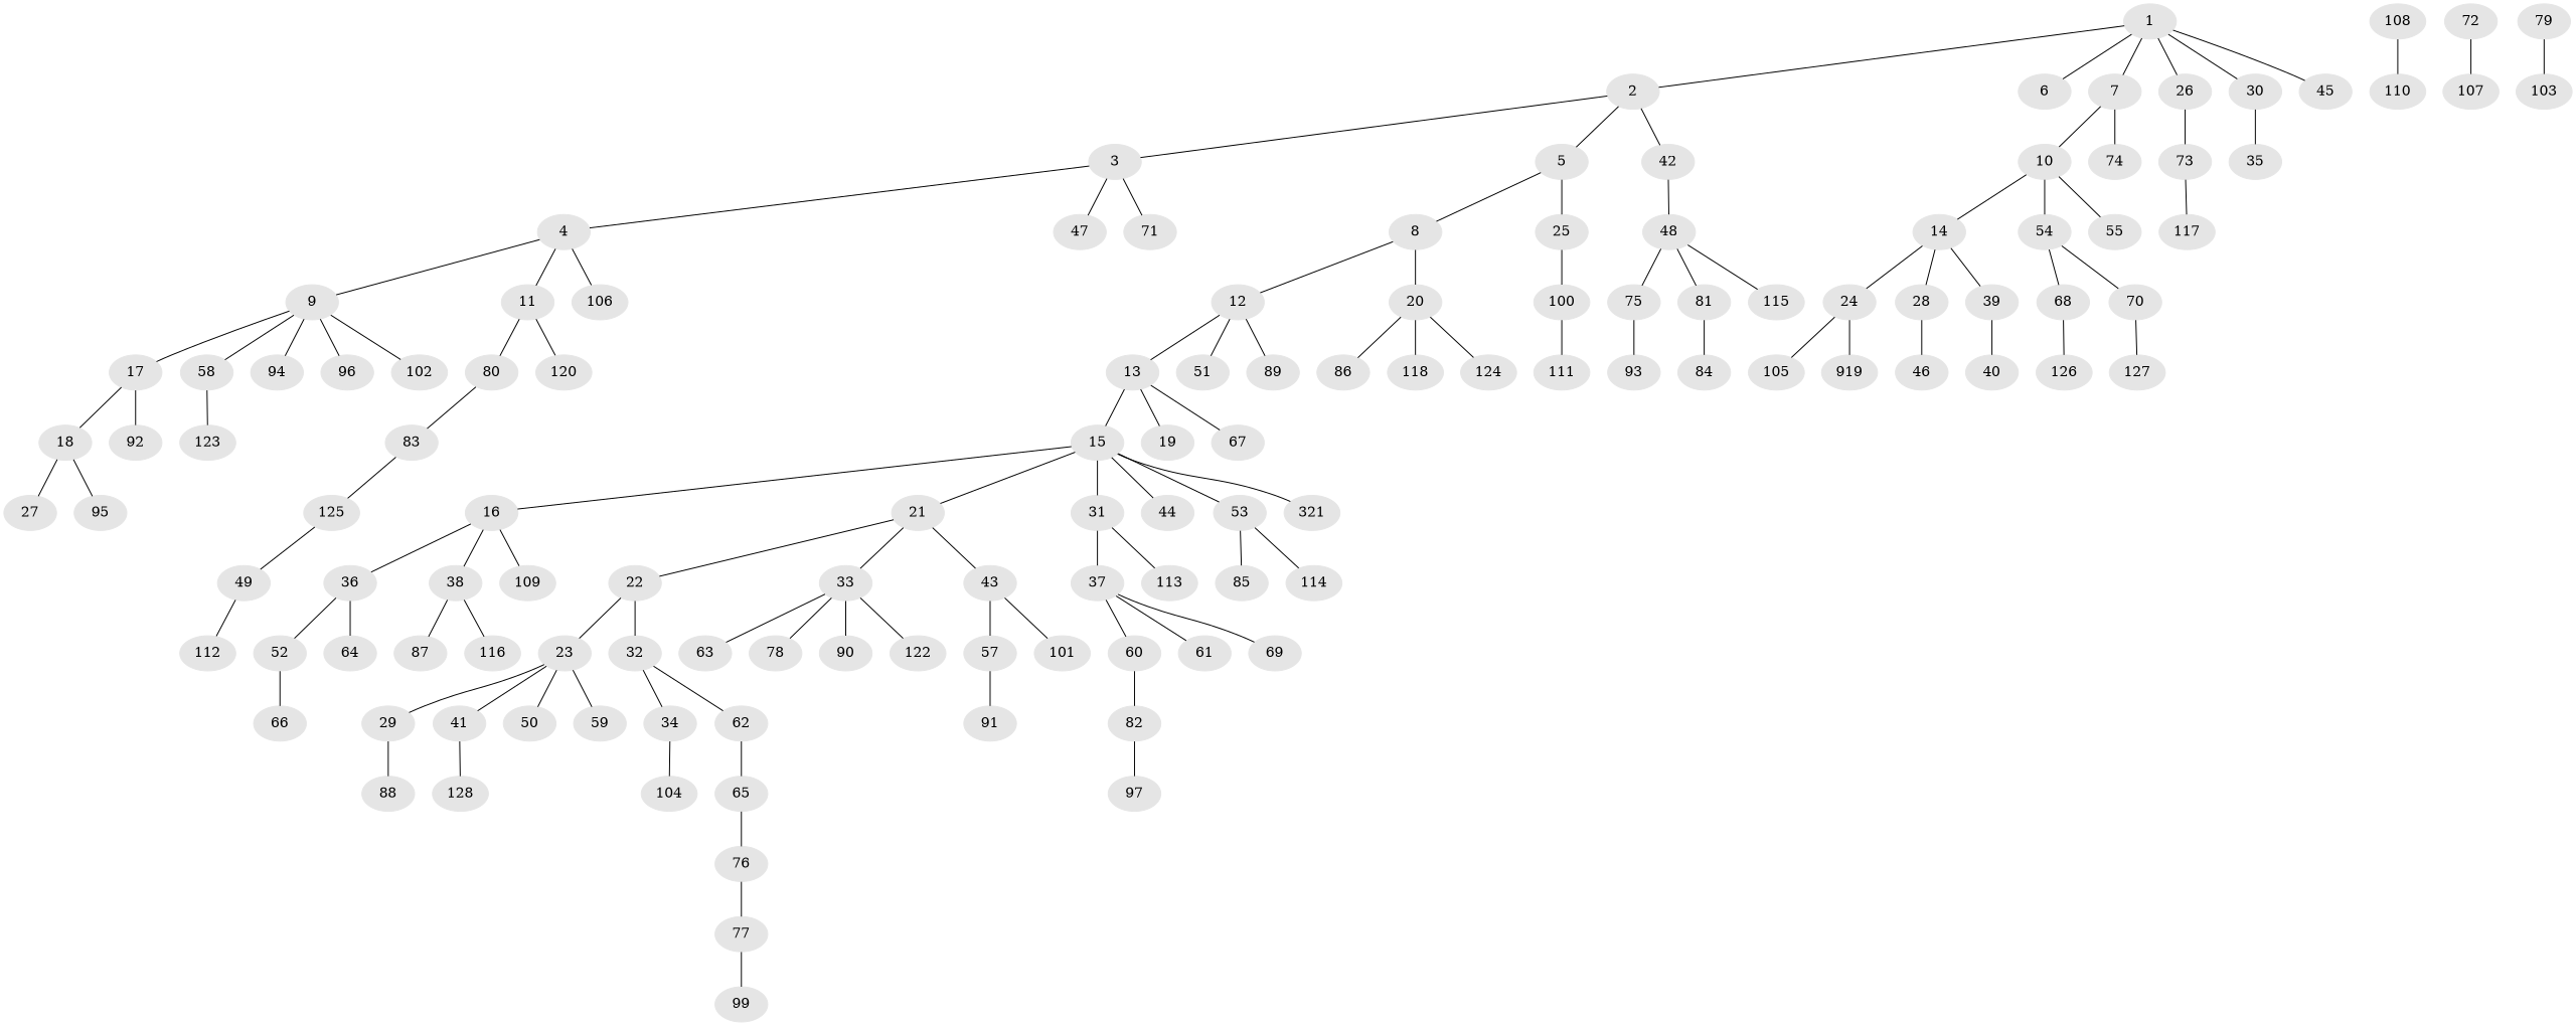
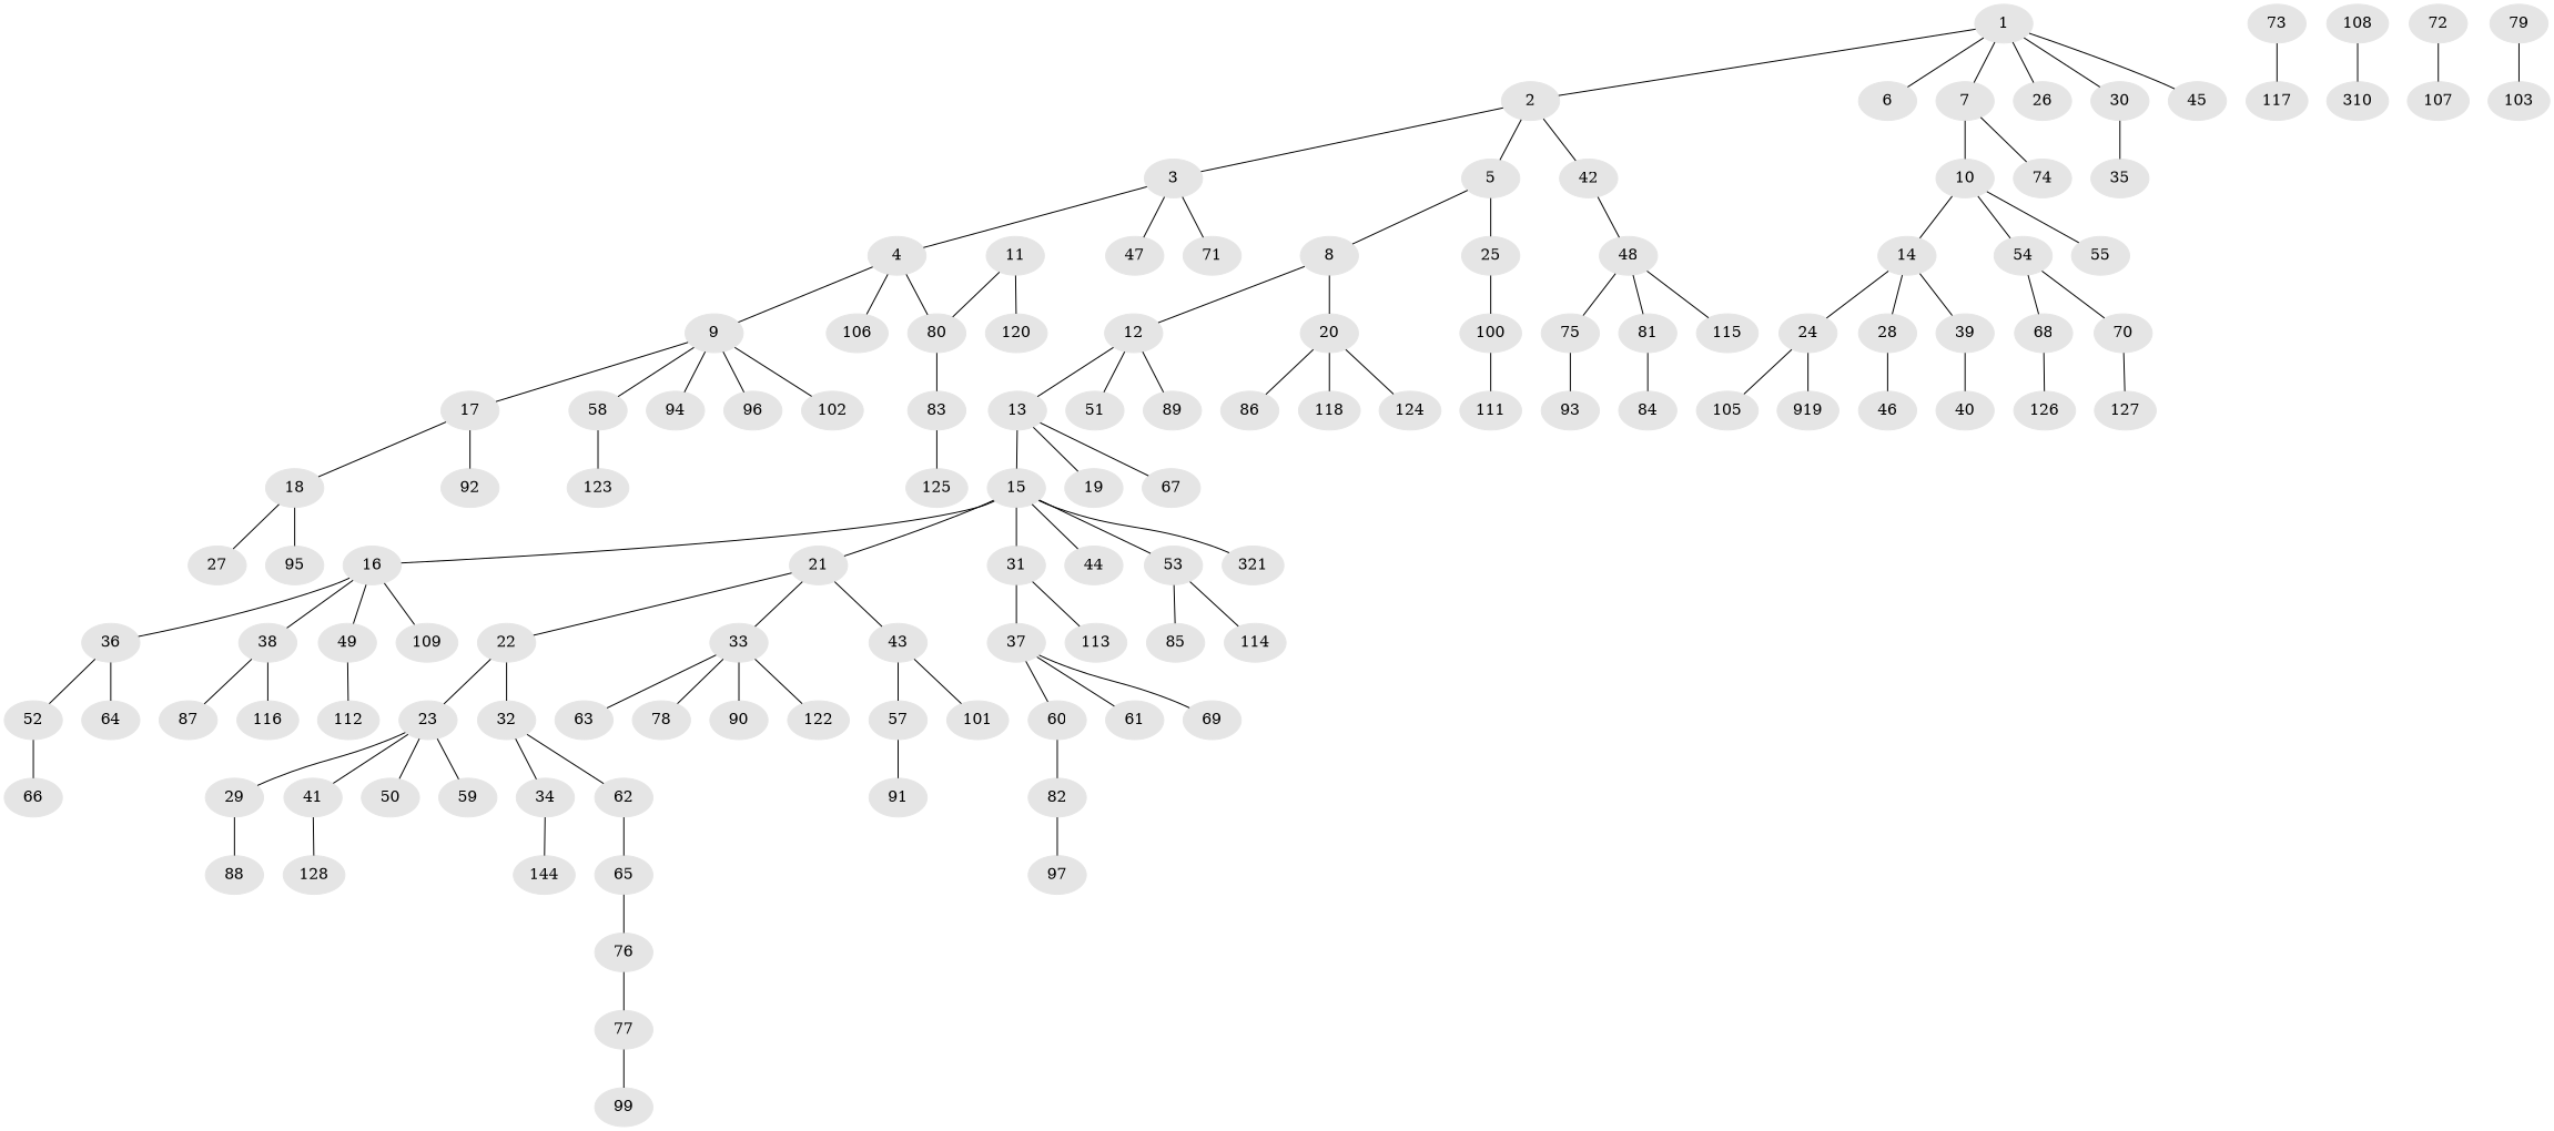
  graph {
    node [color=gray90 style=filled]
    1
    2
    6
    7
    26
    30
    45
    3
    5
    42
    10
    74
    73
    35
    4
    47
    71
    8
    25
    48
    9
    11
    106
    17
    58
    94
    96
    102
    80
    120
    12
    20
    100
    14
    54
    55
    13
    51
    89
    86
    118
    124
    18
    92
    123
    24
    28
    39
    68
    70
    83
    15
    19
    67
    16
    21
    31
    44
    53
    n60 [label=321]
    105
    n62 [label=919]
    46
    40
    36
    38
    49
    109
    22
    33
    43
    37
    113
    85
    114
    52
    64
    87
    116
    112
    27
    95
    108
-   110
+   110 [label=310]
    23
    32
    63
    78
    90
    122
    57
    101
    29
    41
    50
    59
    34
    62
    72
    107
    88
    128
    111
    117
    60
    61
    69
-   104
+   104 [label=144]
    65
    66
    82
    75
    81
    115
    91
    93
    84
    126
    127
    79
    103
    97
    76
    77
    99
    125
    1 -- 2
    1 -- 6
    1 -- 7
    1 -- 26
    1 -- 30
    1 -- 45
    2 -- 3
    2 -- 5
    2 -- 42
    7 -- 10
    7 -- 74
-   26 -- 73
    30 -- 35
    3 -- 4
    3 -- 47
    3 -- 71
    5 -- 8
    5 -- 25
    42 -- 48
    10 -- 14
    10 -- 54
    10 -- 55
    73 -- 117
    4 -- 9
-   4 -- 11
+   4 -- 80
    4 -- 106
    8 -- 12
    8 -- 20
    25 -- 100
    48 -- 75
    48 -- 81
    48 -- 115
    9 -- 17
    9 -- 58
    9 -- 94
    9 -- 96
    9 -- 102
    11 -- 80
    11 -- 120
    17 -- 18
    17 -- 92
    58 -- 123
    80 -- 83
    12 -- 13
    12 -- 51
    12 -- 89
    20 -- 86
    20 -- 118
    20 -- 124
    100 -- 111
    14 -- 24
    14 -- 28
    14 -- 39
    54 -- 68
    54 -- 70
    13 -- 15
    13 -- 19
    13 -- 67
    18 -- 27
    18 -- 95
    24 -- 105
    24 -- n62
    28 -- 46
    39 -- 40
    68 -- 126
    70 -- 127
    83 -- 125
    15 -- 16
    15 -- 21
    15 -- 31
    15 -- 44
    15 -- 53
    15 -- n60
    16 -- 36
    16 -- 38
-   125 -- 49
+   16 -- 49
    16 -- 109
    21 -- 22
    21 -- 33
    21 -- 43
    31 -- 37
    31 -- 113
    53 -- 85
    53 -- 114
    36 -- 52
    36 -- 64
    38 -- 87
    38 -- 116
    49 -- 112
    22 -- 23
    22 -- 32
    33 -- 63
    33 -- 78
    33 -- 90
    33 -- 122
    43 -- 57
    43 -- 101
    37 -- 60
    37 -- 61
    37 -- 69
    52 -- 66
    108 -- 110
    23 -- 29
    23 -- 41
    23 -- 50
    23 -- 59
    32 -- 34
    32 -- 62
    57 -- 91
    29 -- 88
    41 -- 128
    34 -- 104
    62 -- 65
    72 -- 107
    60 -- 82
    65 -- 76
    82 -- 97
    75 -- 93
    81 -- 84
    79 -- 103
    76 -- 77
    77 -- 99
  }
